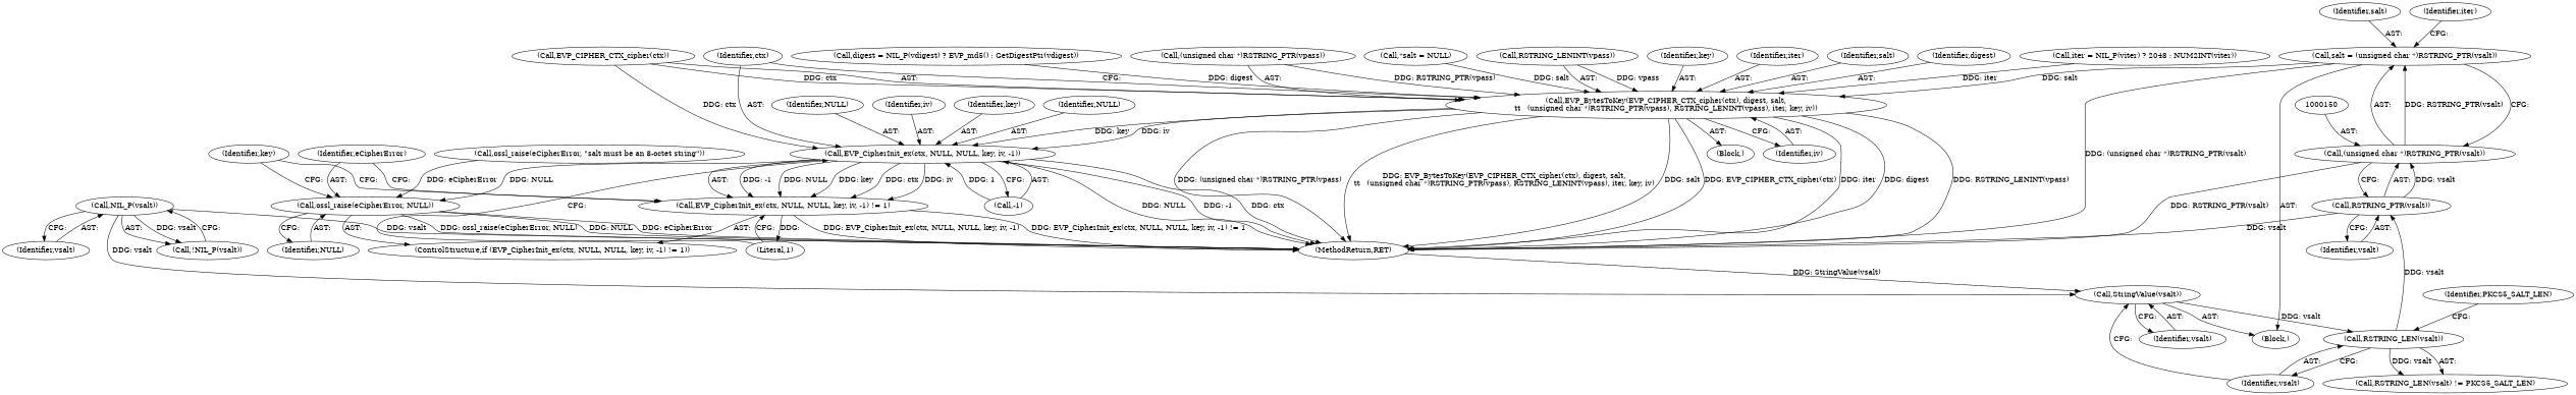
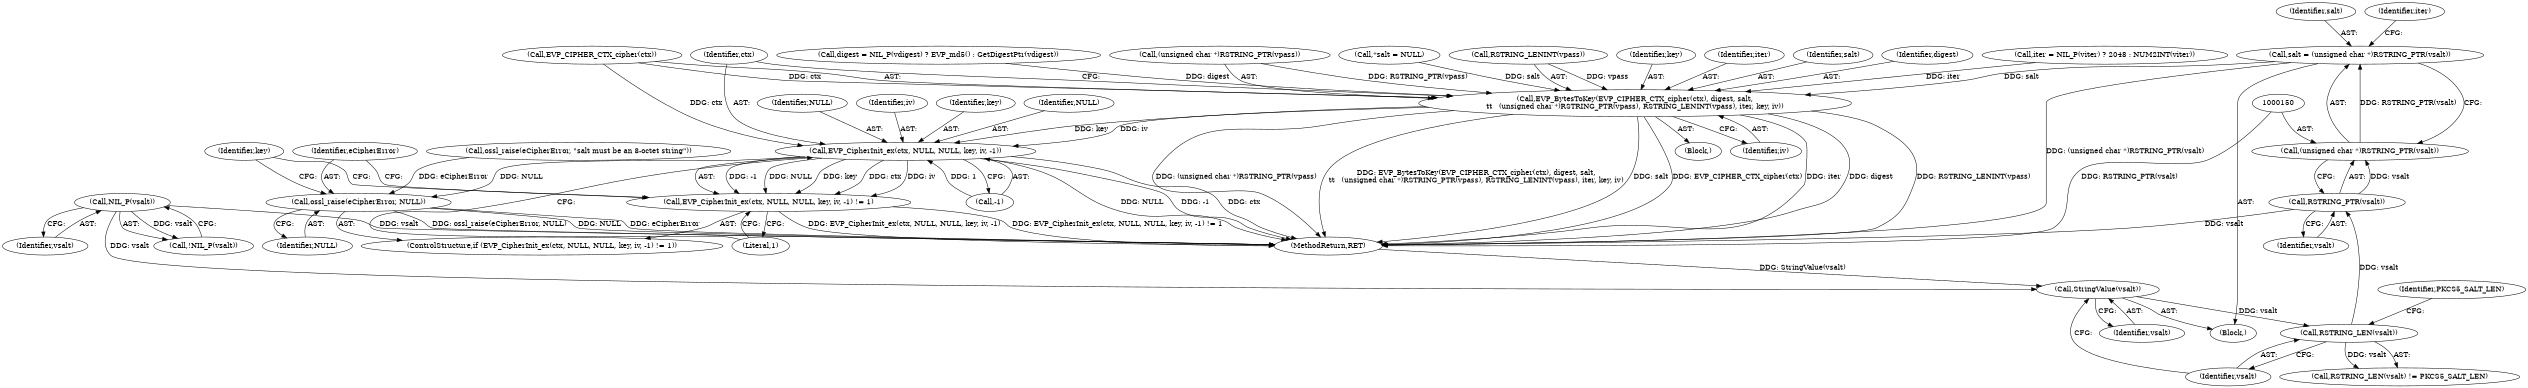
  digraph {
    n1 [label="(Call,salt = (unsigned char *)RSTRING_PTR(vsalt))"]
    n2 [label="(Call,(unsigned char *)RSTRING_PTR(vsalt))"]
    n3 [label="(Call,EVP_BytesToKey(EVP_CIPHER_CTX_cipher(ctx), digest, salt,\n\t\t   (unsigned char *)RSTRING_PTR(vpass), RSTRING_LENINT(vpass), iter, key, iv))"]
    n4 [label="(MethodReturn,RET)"]
    n5 [label="(Block,)"]
    n6 [label="(Call,RSTRING_PTR(vsalt))"]
    n7 [label="(Call,EVP_CipherInit_ex(ctx, NULL, NULL, key, iv, -1))"]
    n8 [label="(Block,)"]
    n9 [label="(Identifier,iv)"]
    n10 [label="(Call,StringValue(vsalt))"]
    n11 [label="(Identifier,vsalt)"]
    n12 [label="(Call,RSTRING_LEN(vsalt))"]
    n13 [label="(Call,RSTRING_LEN(vsalt) != PKCS5_SALT_LEN)"]
    n14 [label="(Identifier,vsalt)"]
    n15 [label="(Identifier,vsalt)"]
    n16 [label="(Call,NIL_P(vsalt))"]
    n17 [label="(Call,!NIL_P(vsalt))"]
    n18 [label="(Identifier,vsalt)"]
    n19 [label="(Call,EVP_CipherInit_ex(ctx, NULL, NULL, key, iv, -1) != 1)"]
    n20 [label="(Call,ossl_raise(eCipherError, NULL))"]
    n21 [label="(Call,-1)"]
    n22 [label="(ControlStructure,if (EVP_CipherInit_ex(ctx, NULL, NULL, key, iv, -1) != 1))"]
    n23 [label="(Literal,1)"]
    n24 [label="(Identifier,NULL)"]
    n25 [label="(Identifier,PKCS5_SALT_LEN)"]
    n26 [label="(Call,EVP_CIPHER_CTX_cipher(ctx))"]
    n27 [label="(Call,digest = NIL_P(vdigest) ? EVP_md5() : GetDigestPtr(vdigest))"]
    n28 [label="(Identifier,NULL)"]
    n29 [label="(Call,(unsigned char *)RSTRING_PTR(vpass))"]
    n30 [label="(Identifier,key)"]
    n31 [label="(Call,*salt = NULL)"]
    n32 [label="(Identifier,key)"]
    n33 [label="(Identifier,NULL)"]
    n34 [label="(Identifier,eCipherError)"]
    n35 [label="(Identifier,iter)"]
    n36 [label="(Call,ossl_raise(eCipherError, \"salt must be an 8-octet string\"))"]
    n37 [label="(Identifier,key)"]
    n38 [label="(Identifier,ctx)"]
    n39 [label="(Identifier,salt)"]
    n40 [label="(Identifier,digest)"]
    n41 [label="(Identifier,salt)"]
    n42 [label="(Call,iter = NIL_P(viter) ? 2048 : NUM2INT(viter))"]
    n43 [label="(Identifier,iter)"]
    n44 [label="(Call,RSTRING_LENINT(vpass))"]
    n45 [label="(Identifier,iv)"]
    1000150
    n1 -> n2 [label="CFG: "]
    n1 -> n3 [label="DDG: salt"]
    n1 -> n4 [label="DDG: (unsigned char *)RSTRING_PTR(vsalt)"]
    n1 -> n5 [label="AST: "]
    n2 -> n1 [label="AST: "]
    n2 -> n1 [label="DDG: RSTRING_PTR(vsalt)"]
-   n2 -> n4 [label="DDG: RSTRING_PTR(vsalt)"]
+   1000150 -> n4 [label="DDG: RSTRING_PTR(vsalt)"]
    n2 -> n6 [label="CFG: "]
    n3 -> n4 [label="DDG: RSTRING_LENINT(vpass)"]
    n3 -> n4 [label="DDG: (unsigned char *)RSTRING_PTR(vpass)"]
    n3 -> n4 [label="DDG: EVP_BytesToKey(EVP_CIPHER_CTX_cipher(ctx), digest, salt,\n\t\t   (unsigned char *)RSTRING_PTR(vpass), RSTRING_LENINT(vpass), iter, key, iv)"]
    n3 -> n4 [label="DDG: salt"]
    n3 -> n4 [label="DDG: EVP_CIPHER_CTX_cipher(ctx)"]
    n3 -> n4 [label="DDG: iter"]
    n3 -> n4 [label="DDG: digest"]
    n3 -> n7 [label="DDG: key"]
    n3 -> n7 [label="DDG: iv"]
    n3 -> n8 [label="AST: "]
    n3 -> n9 [label="CFG: "]
    n4 -> n10 [label="DDG: StringValue(vsalt)"]
    n6 -> n2 [label="AST: "]
    n6 -> n2 [label="DDG: vsalt"]
    n6 -> n4 [label="DDG: vsalt"]
    n6 -> n11 [label="CFG: "]
    n7 -> n4 [label="DDG: NULL"]
    n7 -> n4 [label="DDG: -1"]
    n7 -> n4 [label="DDG: ctx"]
    n7 -> n19 [label="AST: "]
    n7 -> n19 [label="DDG: -1"]
    n7 -> n19 [label="DDG: NULL"]
    n7 -> n19 [label="DDG: key"]
    n7 -> n19 [label="DDG: ctx"]
    n7 -> n19 [label="DDG: iv"]
    n7 -> n20 [label="DDG: NULL"]
    n7 -> n21 [label="CFG: "]
    n9 -> n3 [label="AST: "]
    n10 -> n5 [label="AST: "]
    n10 -> n12 [label="DDG: vsalt"]
    n10 -> n15 [label="CFG: "]
    n11 -> n6 [label="AST: "]
    n12 -> n6 [label="DDG: vsalt"]
    n12 -> n13 [label="AST: "]
    n12 -> n13 [label="DDG: vsalt"]
    n12 -> n14 [label="CFG: "]
    n14 -> n10 [label="CFG: "]
    n14 -> n12 [label="AST: "]
    n15 -> n10 [label="AST: "]
    n16 -> n4 [label="DDG: vsalt"]
    n16 -> n10 [label="DDG: vsalt"]
    n16 -> n17 [label="AST: "]
    n16 -> n17 [label="DDG: vsalt"]
    n16 -> n18 [label="CFG: "]
    n17 -> n16 [label="CFG: "]
    n18 -> n16 [label="AST: "]
    n19 -> n4 [label="DDG: EVP_CipherInit_ex(ctx, NULL, NULL, key, iv, -1)"]
    n19 -> n4 [label="DDG: EVP_CipherInit_ex(ctx, NULL, NULL, key, iv, -1) != 1"]
    n19 -> n22 [label="AST: "]
-   n19 -> n23 [label="DDG: "]
+   n19 -> n23 [label="CFG: "]
    n20 -> n4 [label="DDG: ossl_raise(eCipherError, NULL)"]
    n20 -> n4 [label="DDG: NULL"]
    n20 -> n4 [label="DDG: eCipherError"]
    n20 -> n22 [label="AST: "]
    n20 -> n24 [label="CFG: "]
    n21 -> n7 [label="AST: "]
    n21 -> n7 [label="DDG: 1"]
    n23 -> n7 [label="CFG: "]
    n23 -> n19 [label="CFG: "]
    n24 -> n20 [label="AST: "]
    n25 -> n12 [label="CFG: "]
    n26 -> n3 [label="AST: "]
    n26 -> n3 [label="DDG: ctx"]
    n26 -> n7 [label="DDG: ctx"]
    n27 -> n3 [label="DDG: digest"]
    n28 -> n7 [label="AST: "]
    n29 -> n3 [label="AST: "]
    n29 -> n3 [label="DDG: RSTRING_PTR(vpass)"]
    n30 -> n7 [label="AST: "]
    n31 -> n3 [label="DDG: salt"]
    n32 -> n3 [label="AST: "]
    n33 -> n7 [label="AST: "]
    n34 -> n19 [label="CFG: "]
    n34 -> n20 [label="AST: "]
    n35 -> n3 [label="AST: "]
    n36 -> n20 [label="DDG: eCipherError"]
    n37 -> n19 [label="CFG: "]
    n37 -> n20 [label="CFG: "]
    n38 -> n3 [label="CFG: "]
    n38 -> n7 [label="AST: "]
    n39 -> n3 [label="AST: "]
    n40 -> n3 [label="AST: "]
    n41 -> n1 [label="AST: "]
    n42 -> n3 [label="DDG: iter"]
    n43 -> n1 [label="CFG: "]
    n44 -> n3 [label="AST: "]
    n44 -> n3 [label="DDG: vpass"]
    n45 -> n7 [label="AST: "]
    1000150 -> n2 [label="AST: "]
  }
